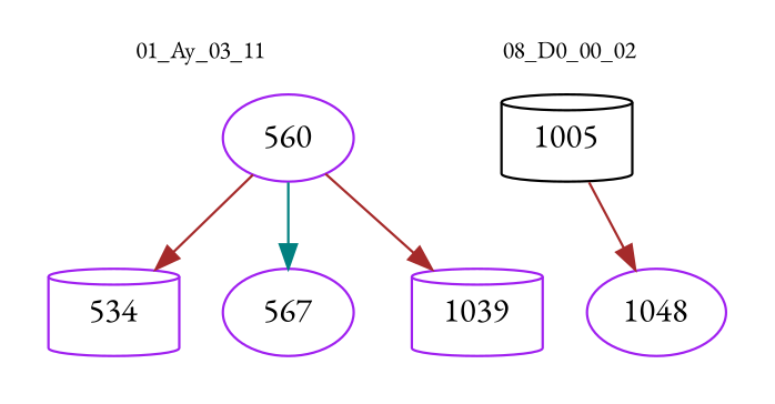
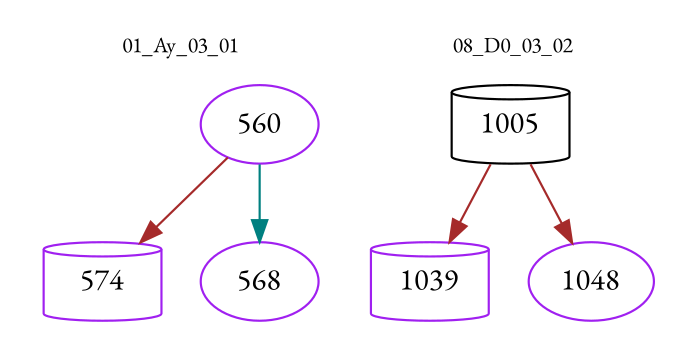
  digraph {
    fontname="EB Garamond"
    node [color=purple fontname="EB Garamond" shape=ellipse]
    edge [color=brown fontname="EB Garamond"]
    n1 [label=560]
-   n2 [label=534 shape=cylinder]
-   n3 [label=567]
+   n2 [label=574 shape=cylinder]
+   n3 [label=568]
    n4 [color=black label=1005 shape=cylinder]
    n5 [label=1048]
    n6 [label=1039 shape=cylinder]
    subgraph cluster_1 {
      color=white
      fontsize=10
-     label="01_Ay_03_11"
+     label="01_Ay_03_01"
      n1
      n2
      n3
    }
    subgraph cluster_2 {
      color=white
      fontsize=10
-     label="08_D0_00_02"
+     label="08_D0_03_02"
      n4
      n5
      n6
    }
    n1 -> n2
    n1 -> n3 [color=teal]
    n4 -> n5
-   n1 -> n6
+   n4 -> n6
  }
